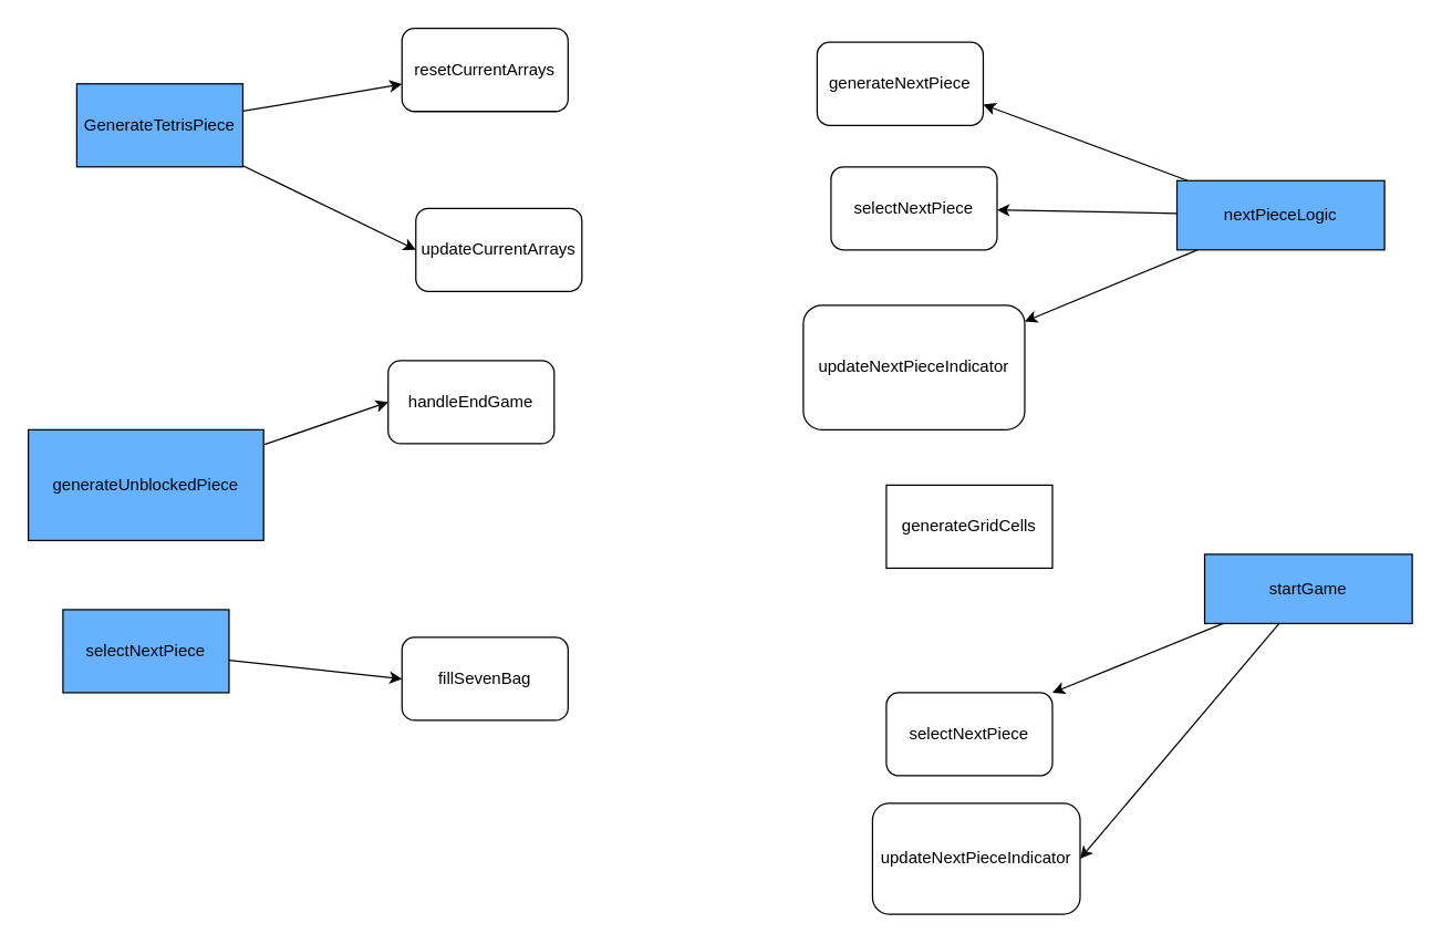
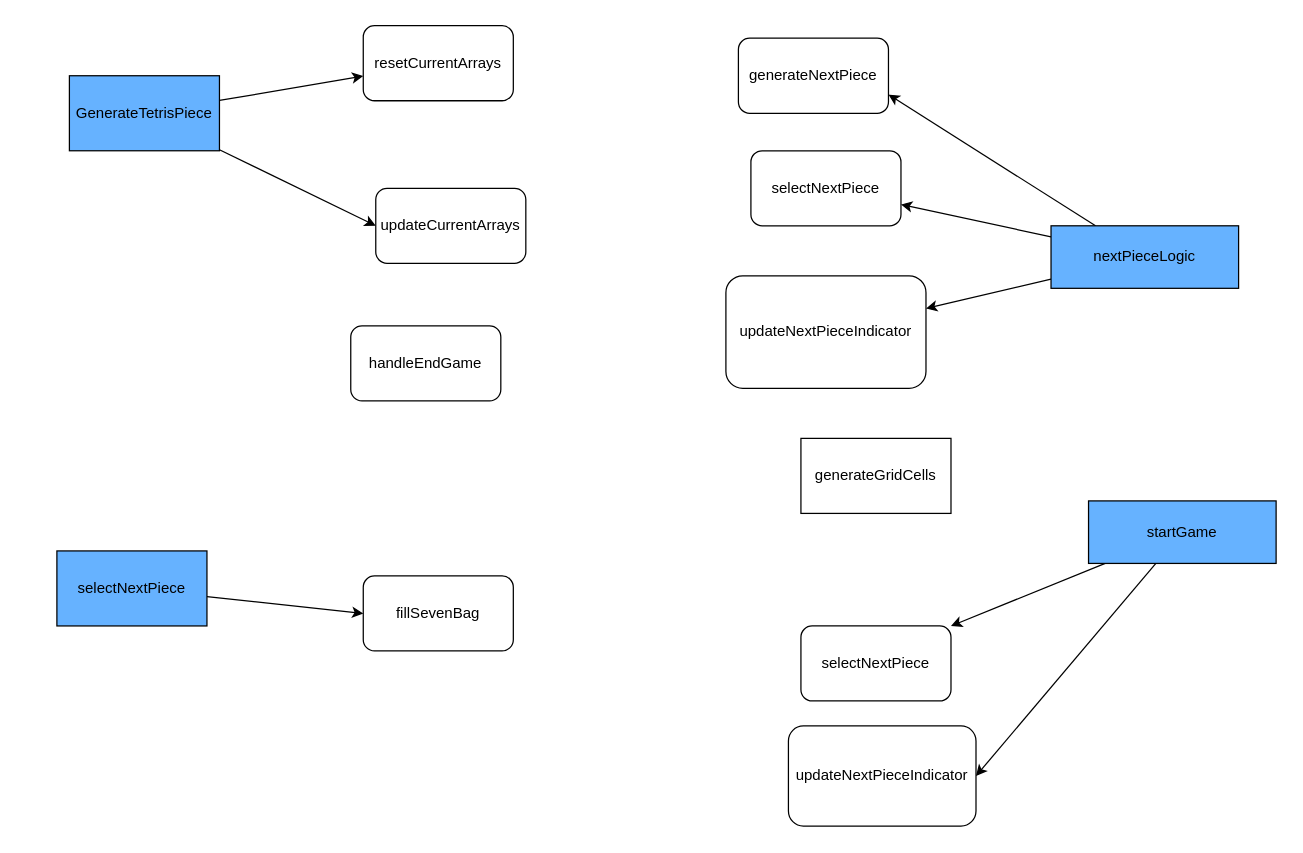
  <mxCell id="0" />
  <mxCell id="1" parent="0" />
  <mxCell id="2" style="edgeStyle=none;html=1;" edge="1" parent="1" source="4" target="5"><mxGeometry relative="1" as="geometry" /></mxCell>
  <mxCell id="3" style="edgeStyle=none;html=1;entryX=0;entryY=0.5;entryDx=0;entryDy=0;" edge="1" parent="1" source="4" target="6"><mxGeometry relative="1" as="geometry" /></mxCell>
  <mxCell id="4" value="GenerateTetrisPiece" style="rounded=0;whiteSpace=wrap;html=1;fillColor=#66B2FF;" vertex="1" parent="1"><mxGeometry x="55" y="60" width="120" height="60" as="geometry" /></mxCell>
  <mxCell id="5" value="resetCurrentArrays" style="rounded=1;whiteSpace=wrap;html=1;" vertex="1" parent="1"><mxGeometry x="290" y="20" width="120" height="60" as="geometry" /></mxCell>
  <mxCell id="6" value="updateCurrentArrays" style="rounded=1;whiteSpace=wrap;html=1;" vertex="1" parent="1"><mxGeometry x="300" y="150" width="120" height="60" as="geometry" /></mxCell>
- <mxCell id="7" style="edgeStyle=none;html=1;entryX=0;entryY=0.5;entryDx=0;entryDy=0;" edge="1" parent="1" source="8" target="9"><mxGeometry relative="1" as="geometry" /></mxCell>
- <mxCell id="8" value="generateUnblockedPiece" style="rounded=0;whiteSpace=wrap;html=1;fillColor=#66B2FF;" vertex="1" parent="1"><mxGeometry x="20" y="310" width="170" height="80" as="geometry" /></mxCell>
  <mxCell id="9" value="handleEndGame" style="rounded=1;whiteSpace=wrap;html=1;" vertex="1" parent="1"><mxGeometry x="280" y="260" width="120" height="60" as="geometry" /></mxCell>
  <mxCell id="10" value="fillSevenBag" style="rounded=1;whiteSpace=wrap;html=1;" vertex="1" parent="1"><mxGeometry x="290" y="460" width="120" height="60" as="geometry" /></mxCell>
  <mxCell id="11" style="edgeStyle=none;html=1;entryX=0;entryY=0.5;entryDx=0;entryDy=0;" edge="1" parent="1" source="12" target="10"><mxGeometry relative="1" as="geometry" /></mxCell>
  <mxCell id="12" value="selectNextPiece" style="rounded=0;whiteSpace=wrap;html=1;fillColor=#66B2FF;" vertex="1" parent="1"><mxGeometry x="45" y="440" width="120" height="60" as="geometry" /></mxCell>
  <mxCell id="13" style="edgeStyle=none;html=1;entryX=1;entryY=0.75;entryDx=0;entryDy=0;" edge="1" parent="1" source="16" target="17"><mxGeometry relative="1" as="geometry" /></mxCell>
  <mxCell id="14" style="edgeStyle=none;html=1;" edge="1" parent="1" source="16" target="18"><mxGeometry relative="1" as="geometry" /></mxCell>
  <mxCell id="15" style="edgeStyle=none;html=1;" edge="1" parent="1" source="16" target="19"><mxGeometry relative="1" as="geometry" /></mxCell>
- <mxCell id="16" value="nextPieceLogic" style="rounded=0;whiteSpace=wrap;html=1;fillColor=#66B2FF;" vertex="1" parent="1"><mxGeometry x="850" y="130" width="150" height="50" as="geometry" /></mxCell>
+ <mxCell id="16" value="nextPieceLogic" style="rounded=0;whiteSpace=wrap;html=1;fillColor=#66B2FF;" vertex="1" parent="1"><mxGeometry x="840" y="180" width="150" height="50" as="geometry" /></mxCell>
  <mxCell id="17" value="generateNextPiece" style="rounded=1;whiteSpace=wrap;html=1;" vertex="1" parent="1"><mxGeometry x="590" y="30" width="120" height="60" as="geometry" /></mxCell>
  <mxCell id="18" value="selectNextPiece" style="rounded=1;whiteSpace=wrap;html=1;" vertex="1" parent="1"><mxGeometry x="600" y="120" width="120" height="60" as="geometry" /></mxCell>
  <mxCell id="19" value="updateNextPieceIndicator" style="rounded=1;whiteSpace=wrap;html=1;" vertex="1" parent="1"><mxGeometry x="580" y="220" width="160" height="90" as="geometry" /></mxCell>
  <mxCell id="20" style="edgeStyle=none;html=1;entryX=1;entryY=0;entryDx=0;entryDy=0;" edge="1" parent="1" source="22" target="24"><mxGeometry relative="1" as="geometry" /></mxCell>
  <mxCell id="21" style="edgeStyle=none;html=1;entryX=1;entryY=0.5;entryDx=0;entryDy=0;" edge="1" parent="1" source="22" target="25"><mxGeometry relative="1" as="geometry" /></mxCell>
  <mxCell id="22" value="startGame" style="rounded=0;whiteSpace=wrap;html=1;fillColor=#66B2FF;" vertex="1" parent="1"><mxGeometry x="870" y="400" width="150" height="50" as="geometry" /></mxCell>
  <mxCell id="23" value="generateGridCells" style="whiteSpace=wrap;html=1;rounded=0;" vertex="1" parent="1"><mxGeometry x="640" y="350" width="120" height="60" as="geometry" /></mxCell>
  <mxCell id="24" value="selectNextPiece" style="rounded=1;whiteSpace=wrap;html=1;" vertex="1" parent="1"><mxGeometry x="640" y="500" width="120" height="60" as="geometry" /></mxCell>
  <mxCell id="25" value="updateNextPieceIndicator" style="rounded=1;whiteSpace=wrap;html=1;" vertex="1" parent="1"><mxGeometry x="630" y="580" width="150" height="80" as="geometry" /></mxCell>
